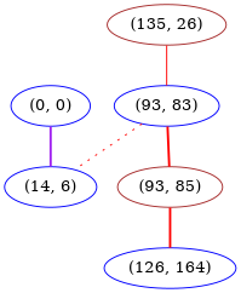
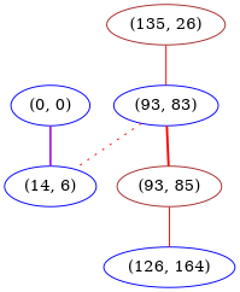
  graph {
    node [color=blue]
    edge [color=red style=bold weight=1]
    "(0, 0)"
    "(14, 6)"
    "(135, 26)" [color=brown]
    "(93, 83)"
    "(93, 85)" [color=brown]
    "(126, 164)"
    "(0, 0)" -- "(14, 6)" [color=purple weight=4]
    "(135, 26)" -- "(93, 83)" [style=solid]
    "(93, 83)" -- "(14, 6)" [style=dotted]
    "(93, 83)" -- "(93, 85)"
-   "(93, 85)" -- "(126, 164)"
+   "(93, 85)" -- "(126, 164)" [style=solid]
  }
